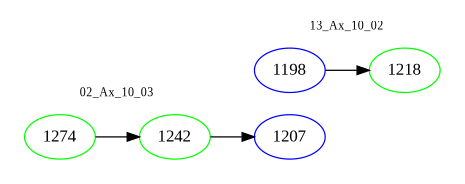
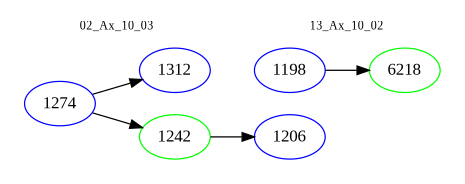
  digraph {
    fontname="Liberation Serif"
    rankdir=LR
    node [color=blue fontname="Liberation Serif"]
    edge [color=black fontname="Liberation Serif"]
    n1 [label=1198]
-   n2 [label=1207]
-   n3 [color=green label=1218]
-   n4 [color=green label=1274]
+   n2 [label=1206]
+   n3 [color=green label=6218]
+   n4 [label=1274]
    n5 [color=green label=1242]
+   n6 [label=1312]
    subgraph cluster_1 {
      color=white
      fontsize=10
      label="13_Ax_10_02"
      n1
      n2
      n3
    }
    subgraph cluster_2 {
      color=white
      fontsize=10
      label="02_Ax_10_03"
      n4
      n5
+     n6
    }
    n1 -> n3
    n4 -> n5
+   n4 -> n6
    n5 -> n2
  }
